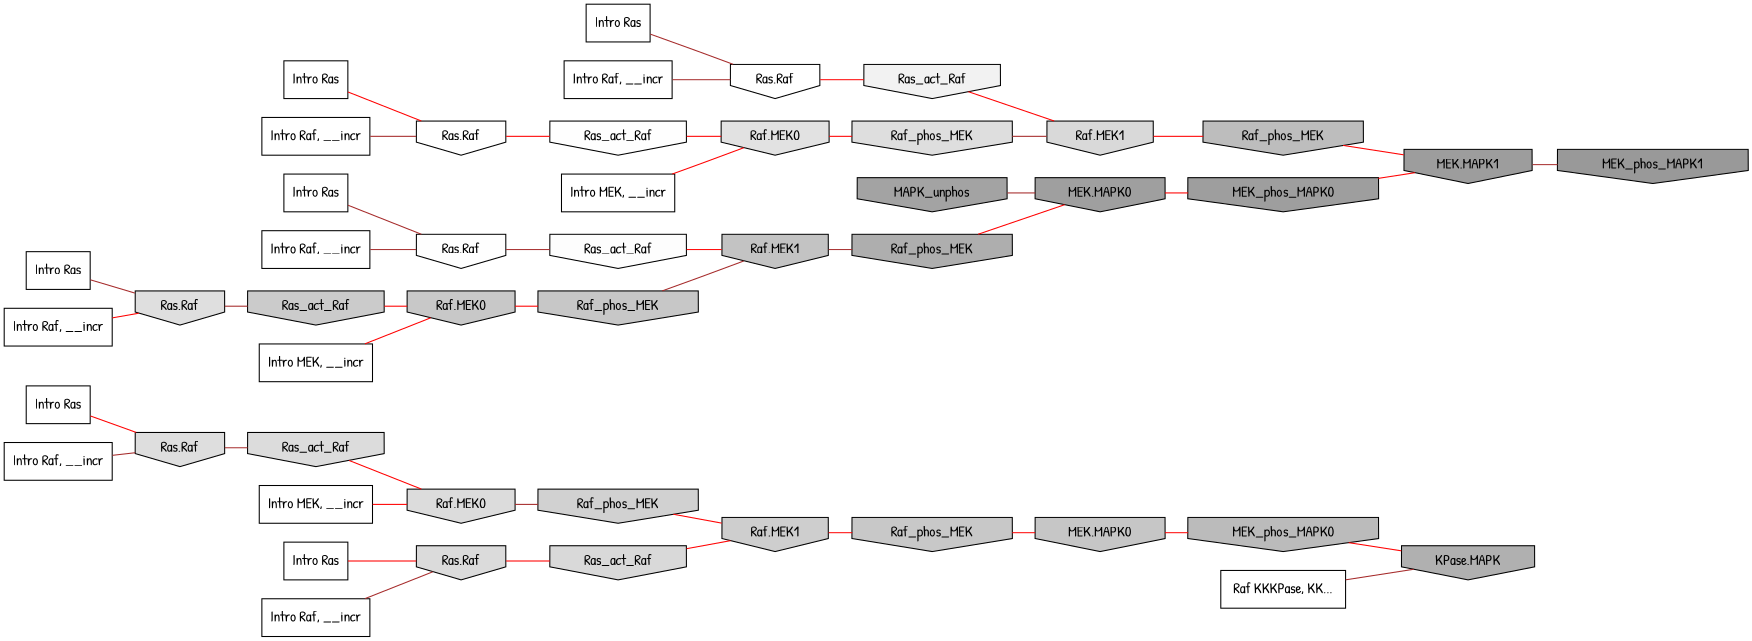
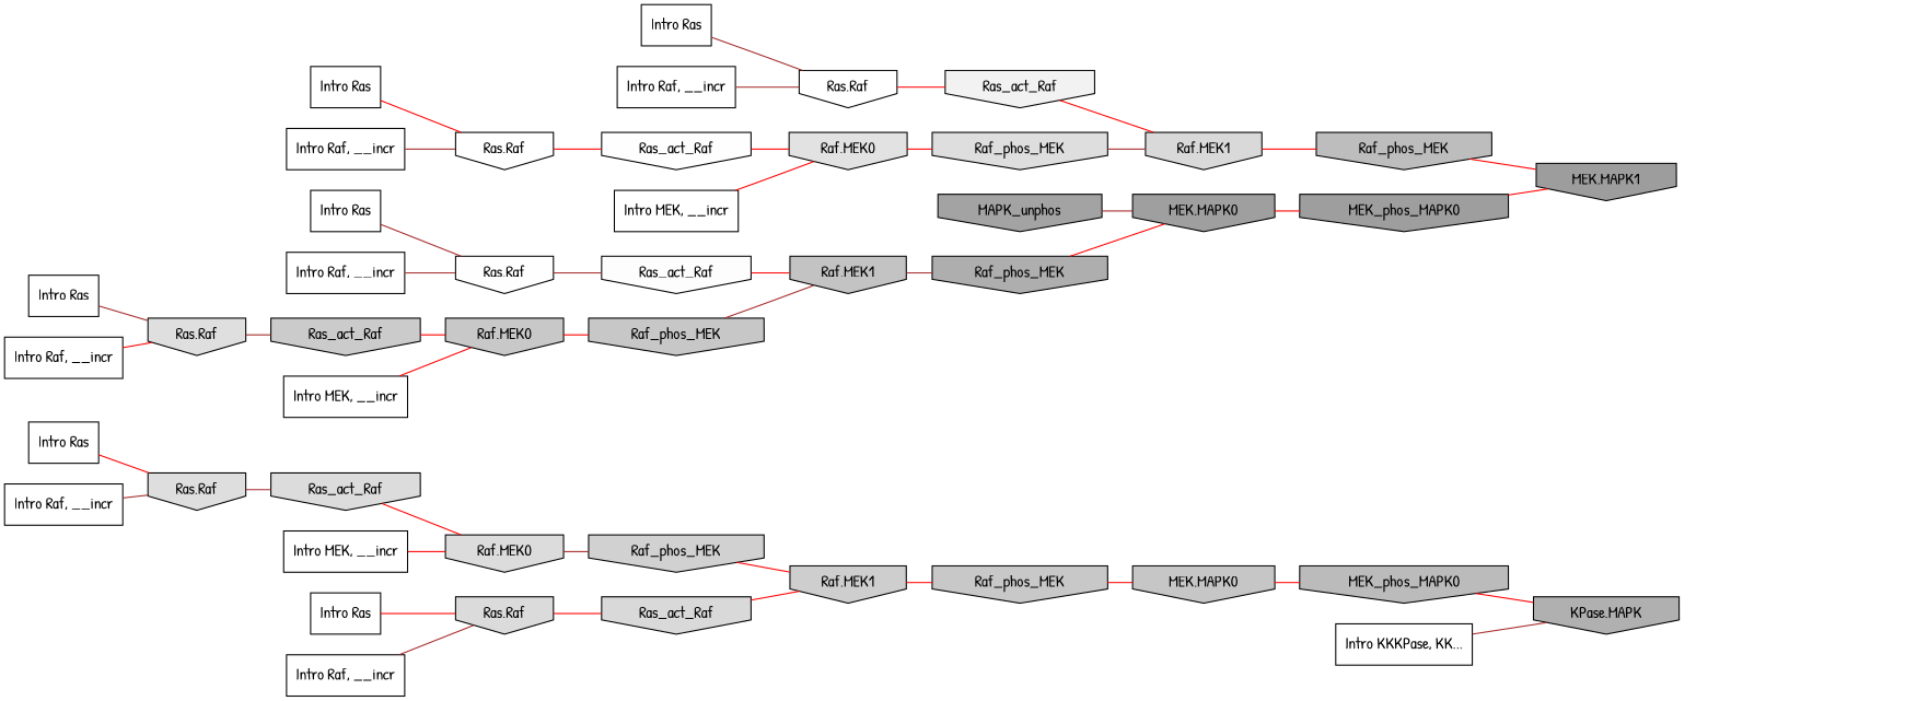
  digraph {
    fontname="Patrick Hand"
    rankdir=LR
    ranksep=0.30
    node [fillcolor="0.000 0.000 1.000" fontname="Patrick Hand" shape=invhouse style=filled]
    edge [color=red dir=none fontname="Patrick Hand"]
    n1 [label="Intro Ras" shape=rectangle]
    n2 [fillcolor="0.000 0.000 0.870" label="Ras.Raf"]
    n3 [fillcolor="0.000 0.000 0.863" label=Ras_act_Raf]
    n4 [label="Intro Ras" shape=rectangle]
    n5 [fillcolor="0.000 0.000 0.857" label="Ras.Raf"]
    n6 [fillcolor="0.000 0.000 0.848" label=Ras_act_Raf]
    n7 [label="Intro Ras" shape=rectangle]
    n8 [label="Ras.Raf"]
    n9 [fillcolor="0.000 0.000 0.948" label=Ras_act_Raf]
    n10 [label="Intro Ras" shape=rectangle]
    n11 [fillcolor="0.000 0.000 0.993" label="Ras.Raf"]
    n12 [fillcolor="0.000 0.000 0.992" label=Ras_act_Raf]
    n13 [label="Intro Ras" shape=rectangle]
    n14 [fillcolor="0.000 0.000 0.875" label="Ras.Raf"]
    n15 [fillcolor="0.000 0.000 0.795" label=Ras_act_Raf]
    n16 [label="Intro Ras" shape=rectangle]
    n17 [label="Ras.Raf"]
    n18 [fillcolor="0.000 0.000 0.995" label=Ras_act_Raf]
    n19 [label="Intro Raf, __incr" shape=rectangle]
    n20 [label="Intro Raf, __incr" shape=rectangle]
    n21 [label="Intro Raf, __incr" shape=rectangle]
    n22 [label="Intro Raf, __incr" shape=rectangle]
    n23 [label="Intro Raf, __incr" shape=rectangle]
    n24 [label="Intro Raf, __incr" shape=rectangle]
    n25 [label="Intro MEK, __incr" shape=rectangle]
    n26 [fillcolor="0.000 0.000 0.863" label="Raf.MEK0"]
    n27 [fillcolor="0.000 0.000 0.820" label=Raf_phos_MEK]
    n28 [label="Intro MEK, __incr" shape=rectangle]
    n29 [fillcolor="0.000 0.000 0.884" label="Raf.MEK0"]
    n30 [fillcolor="0.000 0.000 0.869" label=Raf_phos_MEK]
    n31 [label="Intro MEK, __incr" shape=rectangle]
    n32 [fillcolor="0.000 0.000 0.782" label="Raf.MEK0"]
    n33 [fillcolor="0.000 0.000 0.781" label=Raf_phos_MEK]
    n34 [fillcolor="0.000 0.000 0.777" label="MEK.MAPK0"]
    n35 [fillcolor="0.000 0.000 0.734" label=MEK_phos_MAPK0]
-   n36 [label="Raf KKKPase, KK..." shape=rectangle]
+   n36 [label="Intro KKKPase, KK..." shape=rectangle]
    n37 [fillcolor="0.000 0.000 0.689" label="KPase.MAPK"]
    n38 [fillcolor="0.000 0.000 0.849" label="Raf.MEK1"]
    n39 [fillcolor="0.000 0.000 0.763" label="Raf.MEK1"]
    n40 [fillcolor="0.000 0.000 0.682" label=Raf_phos_MEK]
    n41 [fillcolor="0.000 0.000 0.742" label=Raf_phos_MEK]
    n42 [fillcolor="0.000 0.000 0.808" label="Raf.MEK1"]
    n43 [fillcolor="0.000 0.000 0.617" label="MEK.MAPK1"]
    n44 [fillcolor="0.000 0.000 0.784" label=Raf_phos_MEK]
    n45 [fillcolor="0.000 0.000 0.622" label="MEK.MAPK0"]
-   n46 [fillcolor="0.000 0.000 0.600" label=MEK_phos_MAPK1]
    n47 [fillcolor="0.000 0.000 0.637" label=MAPK_unphos]
    n48 [fillcolor="0.000 0.000 0.618" label=MEK_phos_MAPK0]
    n1 -> n2
    n2 -> n3 [color=brown]
    n3 -> n26
    n4 -> n5
    n5 -> n6
    n6 -> n42
    n7 -> n8 [color=brown]
    n8 -> n9
    n9 -> n38
    n10 -> n11 [color=brown]
    n11 -> n12 [color=brown]
    n12 -> n39
    n13 -> n14 [color=brown]
    n14 -> n15 [color=brown]
    n15 -> n32
    n16 -> n17
    n17 -> n18
    n18 -> n29
    n19 -> n14
    n20 -> n2 [color=brown]
    n21 -> n17 [color=brown]
    n22 -> n5 [color=brown]
    n23 -> n8 [color=brown]
    n24 -> n11 [color=brown]
    n25 -> n26
    n26 -> n27 [color=brown]
    n27 -> n42
    n28 -> n29
    n29 -> n30
    n30 -> n38 [color=brown]
    n31 -> n32
    n32 -> n33
    n33 -> n39 [color=brown]
    n34 -> n35
    n35 -> n37
    n36 -> n37 [color=brown]
    n38 -> n41
    n39 -> n40 [color=brown]
    n40 -> n45
    n41 -> n43
    n42 -> n44
-   n43 -> n46 [color=brown]
    n44 -> n34
    n45 -> n48
    n47 -> n45 [color=brown]
    n48 -> n43
  }
